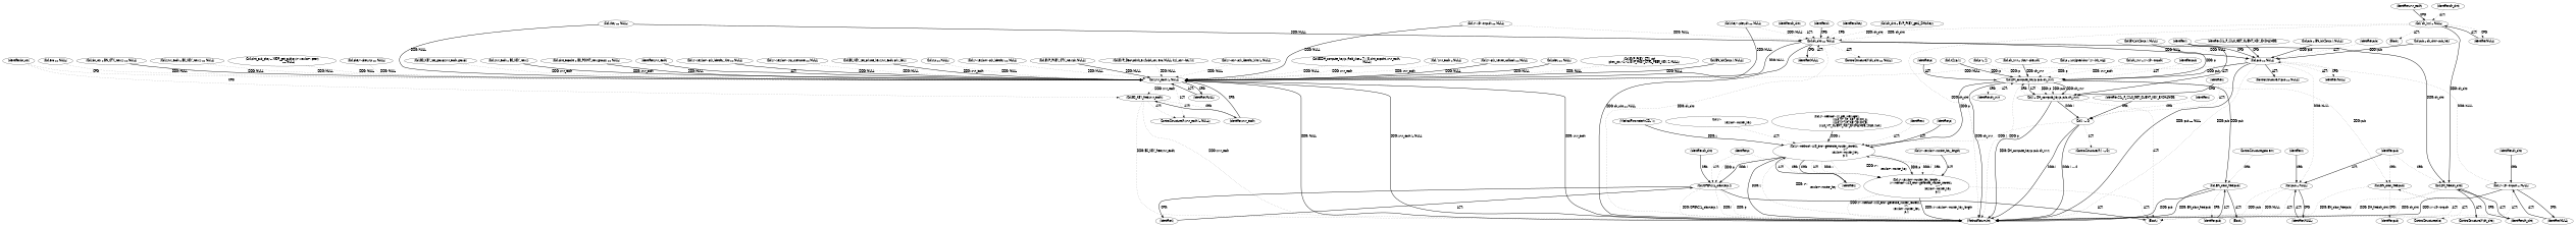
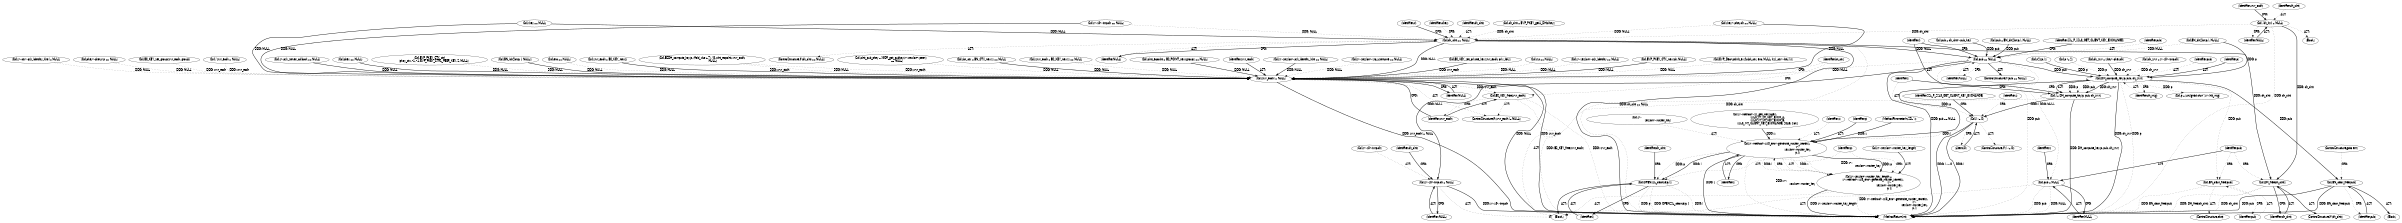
  digraph {
    fontname=Lato
    node [fontname=Lato]
    edge [fontname=Lato style=dotted]
    n1 [label="(Call,*dh_kssl = NULL)"]
    n2 [label="(Call,dh_clnt == NULL)"]
    n3 [label="(Call,DH_free(dh_clnt))"]
    n4 [label="(Block,)"]
    n5 [label="(MethodReturn,int)"]
    n6 [label="(Identifier,NULL)"]
    n7 [label="(Call,pub == NULL)"]
    n8 [label="(Call,srvr_ecdh != NULL)"]
    n9 [label="(ControlStructure,if (dh_clnt == NULL))"]
    n10 [label="(Identifier,NULL)"]
    n11 [label="(Identifier,dh_clnt)"]
    n12 [label="(ControlStructure,if (dh_clnt))"]
    n13 [label="(Call,DH_compute_key(p, pub, dh_srvr))"]
    n14 [label="(Call,s->s3->tmp.dh = NULL)"]
    n15 [label="(Call,pub = NULL)"]
    n16 [label="(Identifier,NULL)"]
    n17 [label="(ControlStructure,if (pub == NULL))"]
    n18 [label="(Call,EC_KEY_free(srvr_ecdh))"]
    n19 [label="(Identifier,NULL)"]
    n20 [label="(ControlStructure,if (srvr_ecdh != NULL))"]
    n21 [label="(Call,i = DH_compute_key(p, pub, dh_srvr))"]
    n22 [label="(Call,s->method->ssl3_enc->generate_master_secret(s,\n                                                        s->\n                                                        session->master_key,\n                                                        p, i))"]
    n23 [label="(Call,BN_clear_free(pub))"]
    n24 [label="(Call,BN_clear_free(pub))"]
-   n25 [label="(Identifier,dh_srvr)"]
+   n25 [label="(Identifier,dh_msg)"]
    n26 [label="(Block,)"]
    n27 [label="(Identifier,NULL)"]
    n28 [label="(Identifier,NULL)"]
    n29 [label="(Call,i <= 0)"]
    n30 [label="(Call,s->session->master_key_length =\n            s->method->ssl3_enc->generate_master_secret(s,\n                                                        s->\n                                                        session->master_key,\n                                                        p, i))"]
    n31 [label="(Call,OPENSSL_cleanse(p, i))"]
    n32 [label="(Identifier,i)"]
    n33 [label="(Block,)"]
    n34 [label="(Identifier,pub)"]
    n35 [label="(ControlStructure,else)"]
    n36 [label="(Identifier,pub)"]
+   n37 [label="(Literal,0)"]
    n38 [label="(ControlStructure,if (i <= 0))"]
    n39 [label="(Identifier,i)"]
    n40 [label="(Identifier,srvr_ecdh)"]
    n41 [label="(Identifier,dh_clnt)"]
+   n42 [label="(Call,s->s3->tmp.dh)"]
    n43 [label="(Identifier,SSL_F_SSL3_GET_CLIENT_KEY_EXCHANGE)"]
    n44 [label="(Identifier,srvr_ecdh)"]
    n45 [label="(Call,srvr_ecdh = EC_KEY_new())"]
    n46 [label="(Call,pub = BN_bin2bn(p, i, NULL))"]
    n47 [label="(Call,ECDH_compute_key(p, (field_size + 7) / 8, clnt_ecpoint, srvr_ecdh,\n                             NULL))"]
    n48 [label="(Identifier,bn_ctx)"]
    n49 [label="(Identifier,al)"]
    n50 [label="(Call,(clnt_pub_pkey = X509_get_pubkey(s->session->peer))\n                 == NULL)"]
    n51 [label="(Identifier,s)"]
    n52 [label="(Call,skey == NULL)"]
    n53 [label="(Call,(clnt_ecpoint = EC_POINT_new(group)) == NULL)"]
    n54 [label="(Identifier,srvr_ecdh)"]
    n55 [label="(Call,s->session->psk_identity_hint == NULL)"]
    n56 [label="(Identifier,dh_clnt)"]
    n57 [label="(Call,s->session->srp_username == NULL)"]
    n58 [label="(Call,s->s3->tmp.dh == NULL)"]
    n59 [label="(Call,s->\n                                                        session->master_key)"]
    n60 [label="(Identifier,p)"]
    n61 [label="(Call,EC_KEY_set_private_key(srvr_ecdh, priv_key))"]
    n62 [label="(Call,n2s(p, i))"]
    n63 [label="(Call,rsa == NULL)"]
    n64 [label="(Call,s->session->psk_identity == NULL)"]
    n65 [label="(Call,p -= 2)"]
    n66 [label="(Identifier,i)"]
    n67 [label="(Call,EVP_PKEY_CTX_new(pk, NULL))"]
    n68 [label="(Identifier,clkey)"]
    n69 [label="(Call,EVP_DecryptInit_ex(&ciph_ctx, enc, NULL, kssl_ctx->key, iv))"]
    n70 [label="(Call,s->method->ssl_get_message(s,\n                                   SSL3_ST_SR_KEY_EXCH_A,\n                                   SSL3_ST_SR_KEY_EXCH_B,\n                                   SSL3_MT_CLIENT_KEY_EXCHANGE, 2048, &ok))"]
    n71 [label="(Identifier,pub)"]
    n72 [label="(Call,s->ctx->psk_identity_hint != NULL)"]
    n73 [label="(Identifier,s)"]
    n74 [label="(Call,dh_srvr = skey->pkey.dh)"]
    n75 [label="(Call,pub = dh_clnt->pub_key)"]
    n76 [label="(Identifier,dh_clnt)"]
    n77 [label="(Identifier,s)"]
    n78 [label="(Call,pkey->pkey.rsa == NULL)"]
    n79 [label="(Call,BN_bin2bn(p, i, NULL))"]
    n80 [label="(Call,p = (unsigned char *)s->init_msg)"]
    n81 [label="(Identifier,dh_clnt)"]
    n82 [label="(Identifier,i)"]
    n83 [label="(Call,EC_KEY_set_group(srvr_ecdh, group))"]
    n84 [label="(Identifier,p)"]
    n85 [label="(Call,*srvr_ecdh = NULL)"]
    n86 [label="(Identifier,SSL_F_SSL3_GET_CLIENT_KEY_EXCHANGE)"]
    n87 [label="(Call,s->psk_server_callback == NULL)"]
    n88 [label="(Call,pkey == NULL)"]
    n89 [label="(Identifier,p)"]
    n90 [label="(ControlStructure,goto err;)"]
    n91 [label="(Call,EVP_PKEY_CTX_ctrl\n            (pkey_ctx, -1, -1, EVP_PKEY_CTRL_PEER_KEY, 2, NULL))"]
    n92 [label="(Call,dh_srvr = s->s3->tmp.dh)"]
    n93 [label="(Identifier,pub)"]
    n94 [label="(Call,BN_bin2bn(p, i, NULL))"]
    n95 [label="(Call,enc == NULL)"]
    n96 [label="(Identifier,pub)"]
    n97 [label="(MethodParameterIn,SSL *s)"]
    n98 [label="(Call,skey->pkey.dh == NULL)"]
    n99 [label="(Call,(bn_ctx = BN_CTX_new()) == NULL)"]
    n100 [label="(Call,s->session->master_key_length)"]
    n101 [label="(Call,dh_clnt = EVP_PKEY_get1_DH(clkey))"]
    n102 [label="(Call,(srvr_ecdh = EC_KEY_new()) == NULL)"]
    n1 -> n2 [label="DDG: dh_clnt"]
    n1 -> n3 [label="DDG: dh_clnt" style=bold]
    n1 -> n4 [label="AST: "]
    n1 -> n5 [label="DDG: dh_clnt"]
    n1 -> n6 [label="CFG: "]
    n2 -> n3 [label="DDG: dh_clnt" style=bold]
    n2 -> n5 [label="DDG: dh_clnt"]
    n2 -> n5 [label="DDG: dh_clnt == NULL" style=bold]
    n2 -> n7 [label="DDG: NULL" style=bold]
    n2 -> n8 [label="DDG: NULL" style=bold]
    n2 -> n9 [label="AST: "]
    n2 -> n10 [label="CFG: " style=bold]
    n3 -> n5 [label="DDG: DH_free(dh_clnt)"]
    n3 -> n5 [label="DDG: dh_clnt"]
    n3 -> n11 [label="CFG: " style=bold]
    n3 -> n12 [label="AST: " style=bold]
    n6 -> n1 [label="AST: " style=bold]
    n7 -> n5 [label="DDG: pub == NULL" style=bold]
    n7 -> n5 [label="DDG: pub"]
    n7 -> n8 [label="DDG: NULL"]
    n7 -> n13 [label="DDG: pub" style=bold]
-   n7 -> n14 [label="DDG: NULL"]
+   n7 -> n14 [label="DDG: NULL" style=bold]
    n7 -> n15 [label="DDG: NULL"]
    n7 -> n16 [label="CFG: "]
    n7 -> n17 [label="AST: " style=bold]
    n8 -> n5 [label="DDG: srvr_ecdh != NULL" style=bold]
    n8 -> n5 [label="DDG: NULL" style=bold]
    n8 -> n5 [label="DDG: srvr_ecdh" style=bold]
    n8 -> n18 [label="DDG: srvr_ecdh"]
    n8 -> n19 [label="CFG: " style=bold]
    n8 -> n20 [label="AST: "]
    n10 -> n2 [label="AST: "]
    n11 -> n3 [label="AST: " style=bold]
    n13 -> n5 [label="DDG: dh_srvr" style=bold]
    n13 -> n5 [label="DDG: p"]
    n13 -> n21 [label="AST: " style=bold]
    n13 -> n21 [label="DDG: p"]
    n13 -> n21 [label="DDG: pub"]
    n13 -> n21 [label="DDG: dh_srvr" style=bold]
    n13 -> n22 [label="DDG: p" style=bold]
    n13 -> n23 [label="DDG: pub" style=bold]
    n13 -> n24 [label="DDG: pub"]
    n13 -> n25 [label="CFG: "]
    n14 -> n5 [label="DDG: s->s3->tmp.dh" style=bold]
    n14 -> n26 [label="AST: "]
    n14 -> n27 [label="CFG: " style=bold]
    n15 -> n5 [label="DDG: pub"]
    n15 -> n5 [label="DDG: NULL"]
    n15 -> n26 [label="AST: "]
    n15 -> n28 [label="CFG: " style=bold]
    n16 -> n7 [label="AST: "]
    n18 -> n5 [label="DDG: srvr_ecdh"]
    n18 -> n5 [label="DDG: EC_KEY_free(srvr_ecdh)"]
    n18 -> n20 [label="AST: "]
    n18 -> n40 [label="CFG: "]
    n19 -> n8 [label="AST: " style=bold]
    n21 -> n5 [label="DDG: DH_compute_key(p, pub, dh_srvr)" style=bold]
    n21 -> n13 [label="CFG: "]
    n21 -> n26 [label="AST: "]
    n21 -> n29 [label="DDG: i" style=bold]
    n22 -> n5 [label="DDG: s" style=bold]
    n22 -> n5 [label="DDG: s->\n                                                        session->master_key"]
    n22 -> n30 [label="AST: "]
    n22 -> n30 [label="DDG: s"]
    n22 -> n30 [label="DDG: s->\n                                                        session->master_key"]
    n22 -> n30 [label="DDG: p" style=bold]
    n22 -> n30 [label="DDG: i"]
    n22 -> n31 [label="DDG: p"]
    n22 -> n31 [label="DDG: i" style=bold]
    n22 -> n32 [label="CFG: " style=bold]
    n23 -> n5 [label="DDG: pub" style=bold]
    n23 -> n5 [label="DDG: BN_clear_free(pub)" style=bold]
    n23 -> n33 [label="AST: " style=bold]
    n23 -> n34 [label="CFG: "]
    n24 -> n5 [label="DDG: BN_clear_free(pub)"]
    n24 -> n35 [label="AST: "]
    n24 -> n36 [label="CFG: "]
    n25 -> n13 [label="AST: "]
    n27 -> n14 [label="AST: " style=bold]
    n28 -> n15 [label="AST: " style=bold]
    n29 -> n5 [label="DDG: i <= 0" style=bold]
    n29 -> n5 [label="DDG: i" style=bold]
    n29 -> n22 [label="DDG: i"]
+   n29 -> n37 [label="CFG: "]
    n29 -> n38 [label="AST: "]
    n30 -> n5 [label="DDG: s->method->ssl3_enc->generate_master_secret(s,\n                                                        s->\n                                                        session->master_key,\n                                                        p, i)"]
    n30 -> n5 [label="DDG: s->session->master_key_length" style=bold]
    n30 -> n22 [label="CFG: "]
    n30 -> n26 [label="AST: "]
    n31 -> n5 [label="DDG: i"]
    n31 -> n5 [label="DDG: p"]
    n31 -> n5 [label="DDG: OPENSSL_cleanse(p, i)"]
    n31 -> n26 [label="AST: " style=bold]
    n31 -> n39 [label="CFG: " style=bold]
    n32 -> n22 [label="AST: " style=bold]
    n34 -> n23 [label="AST: " style=bold]
    n36 -> n24 [label="AST: "]
+   n37 -> n29 [label="AST: " style=bold]
    n39 -> n31 [label="AST: " style=bold]
    n40 -> n8 [label="CFG: " style=bold]
    n40 -> n18 [label="AST: " style=bold]
    n41 -> n2 [label="AST: "]
+   n42 -> n14 [label="AST: "]
    n43 -> n29 [label="CFG: " style=bold]
    n44 -> n1 [label="CFG: " style=bold]
    n45 -> n8 [label="DDG: srvr_ecdh" style=bold]
    n46 -> n7 [label="DDG: pub" style=bold]
    n47 -> n8 [label="DDG: srvr_ecdh"]
    n47 -> n8 [label="DDG: NULL"]
    n48 -> n8 [label="CFG: "]
    n48 -> n18 [label="CFG: "]
    n49 -> n2 [label="CFG: " style=bold]
    n50 -> n8 [label="DDG: NULL"]
    n51 -> n29 [label="CFG: "]
    n52 -> n2 [label="DDG: NULL" style=bold]
    n52 -> n8 [label="DDG: NULL" style=bold]
    n53 -> n8 [label="DDG: NULL" style=bold]
    n54 -> n8 [label="AST: " style=bold]
    n55 -> n8 [label="DDG: NULL" style=bold]
    n56 -> n14 [label="CFG: " style=bold]
    n57 -> n8 [label="DDG: NULL"]
    n58 -> n2 [label="DDG: NULL"]
    n58 -> n8 [label="DDG: NULL" style=bold]
    n59 -> n22 [label="AST: "]
    n60 -> n13 [label="AST: " style=bold]
    n61 -> n8 [label="DDG: srvr_ecdh" style=bold]
    n62 -> n13 [label="DDG: p" style=bold]
    n63 -> n8 [label="DDG: NULL"]
    n64 -> n8 [label="DDG: NULL"]
    n65 -> n13 [label="DDG: p"]
    n66 -> n7 [label="CFG: " style=bold]
    n66 -> n21 [label="AST: " style=bold]
    n67 -> n8 [label="DDG: NULL" style=bold]
    n68 -> n2 [label="CFG: "]
    n69 -> n8 [label="DDG: NULL"]
    n70 -> n22 [label="DDG: s" style=bold]
    n71 -> n7 [label="AST: "]
    n72 -> n8 [label="DDG: NULL"]
    n73 -> n15 [label="CFG: " style=bold]
    n74 -> n13 [label="DDG: dh_srvr" style=bold]
    n75 -> n7 [label="DDG: pub" style=bold]
    n76 -> n31 [label="CFG: " style=bold]
    n77 -> n22 [label="AST: "]
    n78 -> n8 [label="DDG: NULL"]
    n79 -> n7 [label="DDG: NULL"]
    n79 -> n13 [label="DDG: p" style=bold]
-   n80 -> n13 [label="DDG: p"]
+   n13 -> n80 [label="DDG: p"]
    n81 -> n1 [label="AST: "]
    n82 -> n21 [label="CFG: " style=bold]
    n82 -> n29 [label="AST: "]
    n83 -> n8 [label="DDG: srvr_ecdh"]
    n84 -> n30 [label="CFG: "]
    n84 -> n31 [label="AST: "]
    n85 -> n8 [label="DDG: srvr_ecdh"]
    n86 -> n7 [label="CFG: " style=bold]
    n87 -> n8 [label="DDG: NULL" style=bold]
    n88 -> n8 [label="DDG: NULL" style=bold]
    n89 -> n22 [label="AST: " style=bold]
    n90 -> n23 [label="CFG: "]
    n91 -> n8 [label="DDG: NULL"]
-   n92 -> n13 [label="DDG: srvr_ecdh"]
+   n92 -> n13 [label="DDG: dh_srvr"]
    n93 -> n3 [label="CFG: "]
    n93 -> n15 [label="AST: " style=bold]
    n93 -> n24 [label="CFG: "]
    n94 -> n8 [label="DDG: NULL" style=bold]
    n95 -> n8 [label="DDG: NULL"]
    n96 -> n13 [label="AST: "]
    n97 -> n22 [label="DDG: s" style=bold]
    n98 -> n2 [label="DDG: NULL"]
    n98 -> n8 [label="DDG: NULL" style=bold]
    n99 -> n8 [label="DDG: NULL" style=bold]
    n100 -> n30 [label="AST: " style=bold]
    n101 -> n2 [label="DDG: dh_clnt"]
    n102 -> n8 [label="DDG: NULL"]
  }
